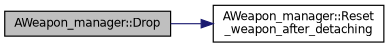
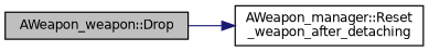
  digraph {
    rankdir=LR
    node [color=black fontname=Helvetica fontsize=10 shape=record style=filled]
-   n1 [fillcolor=grey75 fontcolor=black height=0.2 label="AWeapon_manager::Drop" width=0.4]
+   n1 [fillcolor=grey75 fontcolor=black height=0.2 label="AWeapon_weapon::Drop" width=0.4]
    n2 [fillcolor=white height=0.2 label="AWeapon_manager::Reset\l_weapon_after_detaching" width=0.4]
    n1 -> n2 [color=midnightblue fontname=Helvetica fontsize=10 labelfontname=Helvetica labelfontsize=10 style=solid]
  }
